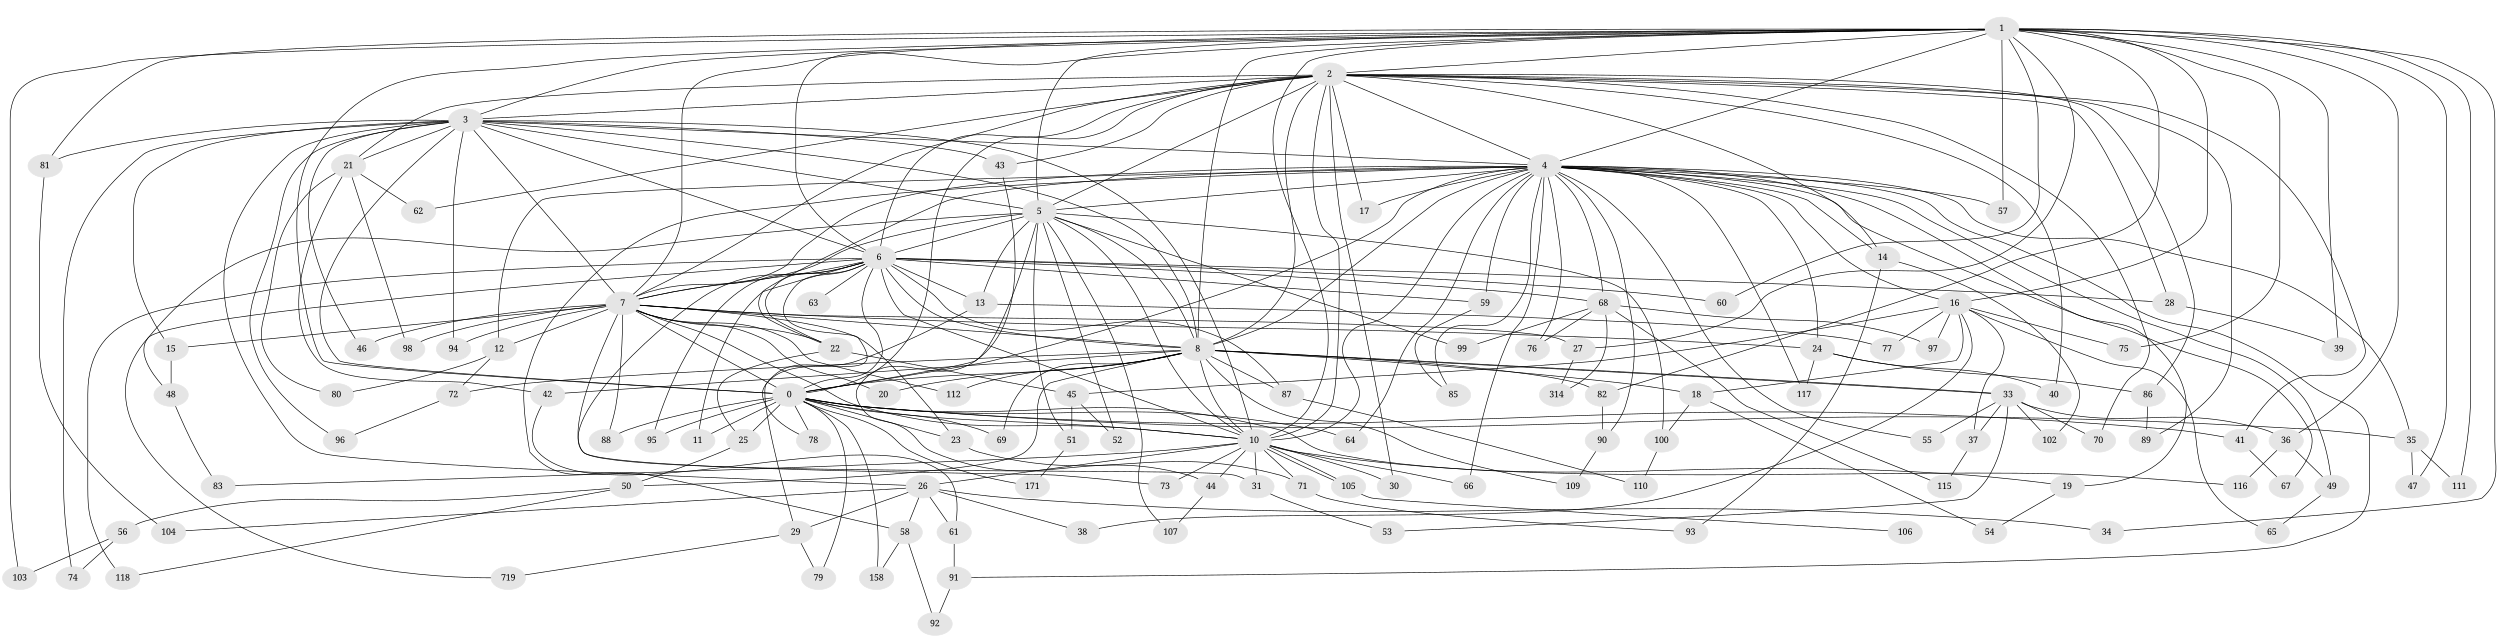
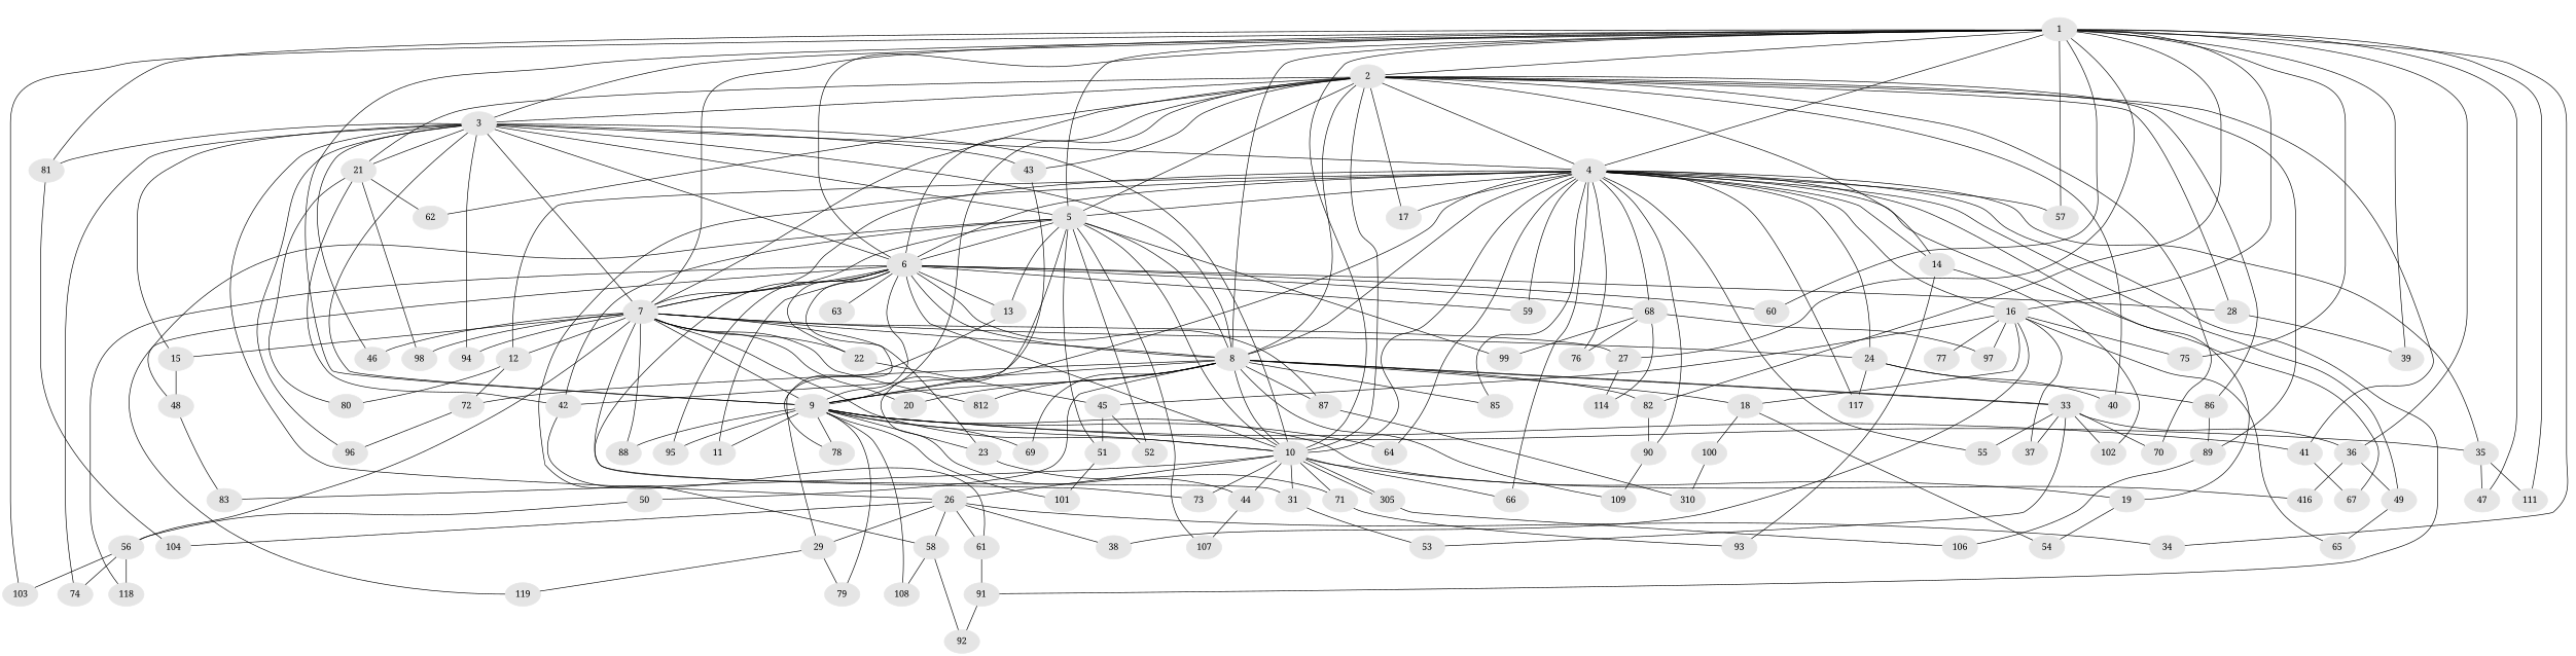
  graph {
    fontname="Noto Serif"
    node [color=gray90 fontname="Noto Serif" style=filled]
    edge [fontname="Noto Serif"]
    1
    2
    3
    4
    5
    6
    7
    8
-   9 [label=0]
+   9
    10
    16
    27
    34
    36
    39
    47
    57
    60
    75
    81
    82
    103
    111
    14
    17
    21
    28
-   30
    40
    41
    43
    62
    70
    86
    89
    15
    26
    46
    74
    94
    96
    12
    19
    24
    35
    49
    55
    58
    59
    64
    66
    67
    68
    76
    85
    90
    91
    117
    13
    48
    51
    52
    99
    100
    107
    11
    22
    63
    73
    78
    87
    95
    118
-   119 [label=719]
+   119
    20
    23
    31
    56
    88
    98
-   112
+   112 [label=812]
    18
    33
    42
    50
    69
    72
    109
-   25
    79
-   101 [label=171]
-   108 [label=158]
-   116
+   101
+   108
+   116 [label=416]
    44
    71
    83
-   105
+   105 [label=305]
    77
    37
    38
    45
    65
    97
-   114 [label=314]
+   114
    104
    93
    102
    80
    106
    29
    61
    54
    92
-   115
-   110
+   110 [label=310]
    53
    1 -- 2
    1 -- 3
    1 -- 4
    1 -- 5
    1 -- 6
    1 -- 7
    1 -- 8
    1 -- 9
    1 -- 10
    1 -- 16
    1 -- 27
    1 -- 34
    1 -- 36
    1 -- 39
    1 -- 47
    1 -- 57
    1 -- 60
    1 -- 75
    1 -- 81
    1 -- 82
    1 -- 103
    1 -- 111
    2 -- 3
    2 -- 4
    2 -- 5
    2 -- 6
    2 -- 7
    2 -- 8
    2 -- 9
    2 -- 10
    2 -- 14
    2 -- 17
    2 -- 21
    2 -- 28
-   2 -- 30
    2 -- 40
    2 -- 41
    2 -- 43
    2 -- 62
    2 -- 70
    2 -- 86
    2 -- 89
    3 -- 4
    3 -- 5
    3 -- 6
    3 -- 7
    3 -- 8
    3 -- 9
    3 -- 10
    3 -- 81
    3 -- 21
    3 -- 43
    3 -- 15
    3 -- 26
    3 -- 46
    3 -- 74
    3 -- 94
    3 -- 96
    4 -- 5
-   4 -- 22
+   4 -- 6
    4 -- 7
    4 -- 8
    4 -- 9
    4 -- 10
    4 -- 16
    4 -- 57
    4 -- 14
    4 -- 17
    4 -- 12
    4 -- 19
    4 -- 24
    4 -- 35
    4 -- 49
    4 -- 55
    4 -- 58
    4 -- 59
    4 -- 64
    4 -- 66
    4 -- 67
    4 -- 68
    4 -- 76
    4 -- 85
    4 -- 90
    4 -- 91
    4 -- 117
    5 -- 6
    5 -- 7
    5 -- 8
    5 -- 9
    5 -- 10
    5 -- 13
    5 -- 48
    5 -- 51
    5 -- 52
    5 -- 99
-   5 -- 100
+   5 -- 42
    5 -- 107
    6 -- 7
    6 -- 8
    6 -- 9
    6 -- 10
    6 -- 60
    6 -- 28
    6 -- 59
    6 -- 68
    6 -- 13
    6 -- 11
    6 -- 22
    6 -- 63
    6 -- 73
    6 -- 78
    6 -- 87
    6 -- 95
    6 -- 118
    6 -- 119
    7 -- 8
    7 -- 9
    7 -- 10
    7 -- 27
    7 -- 15
    7 -- 46
    7 -- 94
    7 -- 12
    7 -- 24
    7 -- 22
    7 -- 20
    7 -- 23
    7 -- 31
+   7 -- 56
    7 -- 88
    7 -- 98
    7 -- 112
    8 -- 9
    8 -- 10
    8 -- 82
-   59 -- 85
+   8 -- 85
    8 -- 87
    8 -- 20
    8 -- 112
    8 -- 18
    8 -- 33
    8 -- 33
    8 -- 42
    8 -- 50
    8 -- 69
    8 -- 72
    8 -- 109
    9 -- 10
    9 -- 41
    9 -- 35
    9 -- 64
    9 -- 11
    9 -- 78
    9 -- 95
    9 -- 23
    9 -- 88
    9 -- 69
-   9 -- 25
    9 -- 79
    9 -- 101
    9 -- 108
    9 -- 116
-   10 -- 30
    10 -- 26
    10 -- 19
    10 -- 66
    10 -- 73
    10 -- 31
    10 -- 44
    10 -- 71
    10 -- 83
    10 -- 105
    10 -- 105
    16 -- 75
    16 -- 18
    16 -- 77
    16 -- 37
    16 -- 38
    16 -- 45
    16 -- 65
    16 -- 97
    27 -- 114
    36 -- 49
    36 -- 116
    81 -- 104
    82 -- 90
    14 -- 93
    14 -- 102
    21 -- 62
    21 -- 98
    21 -- 42
    21 -- 80
    28 -- 39
    41 -- 67
    43 -- 44
    86 -- 89
+   89 -- 106
    15 -- 48
    26 -- 34
    26 -- 58
    26 -- 38
    26 -- 104
    26 -- 29
    26 -- 61
    12 -- 72
    12 -- 80
    19 -- 54
    24 -- 40
    24 -- 86
    24 -- 117
    35 -- 47
    35 -- 111
    49 -- 65
    58 -- 108
    58 -- 92
    68 -- 76
    68 -- 99
    68 -- 97
    68 -- 114
-   68 -- 115
    90 -- 109
    91 -- 92
-   13 -- 77
    13 -- 29
    48 -- 83
    51 -- 101
    100 -- 110
-   22 -- 25
    22 -- 45
    87 -- 110
    23 -- 71
    31 -- 53
    56 -- 103
    56 -- 74
-   50 -- 118
+   56 -- 118
    18 -- 100
    18 -- 54
    33 -- 36
    33 -- 70
    33 -- 55
    33 -- 37
    33 -- 102
    33 -- 53
    42 -- 61
    50 -- 56
    72 -- 96
-   25 -- 50
    44 -- 107
    71 -- 93
    105 -- 106
-   37 -- 115
    45 -- 51
    45 -- 52
    29 -- 119
    29 -- 79
    61 -- 91
  }
